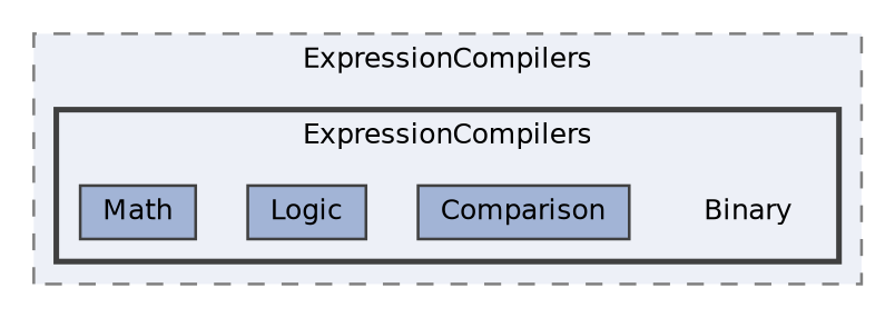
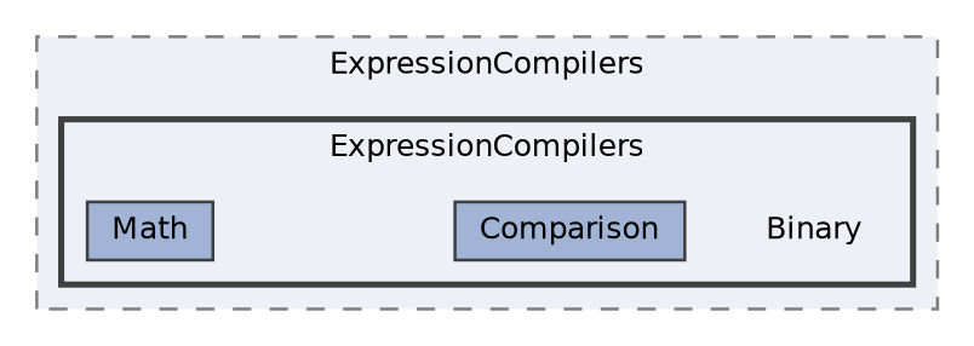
  digraph {
    compound=true
    node [fontname=Helvetica fontsize=10 shape=box color=grey25 fillcolor="#a2b4d6" style=filled]
    n1 [height=0.2 label=Binary shape=plaintext width=0.4 color="" fillcolor="" style=""]
    n2 [height=0.2 label=Comparison width=0.4]
-   n3 [height=0.2 label=Logic width=0.4]
    n4 [height=0.2 label=Math width=0.4]
    subgraph cluster_1 {
      bgcolor="#edf0f7"
      fontname=Helvetica
      fontsize=10
      label=ExpressionCompilers
      pencolor=grey50
      style="filled,dashed"
      subgraph cluster_2 {
        bgcolor="#edf0f7"
        fontname=Helvetica
        fontsize=10
        pencolor=grey25
        style="filled,bold"
        n1
        n2
-       n3
        n4
      }
    }
  }
